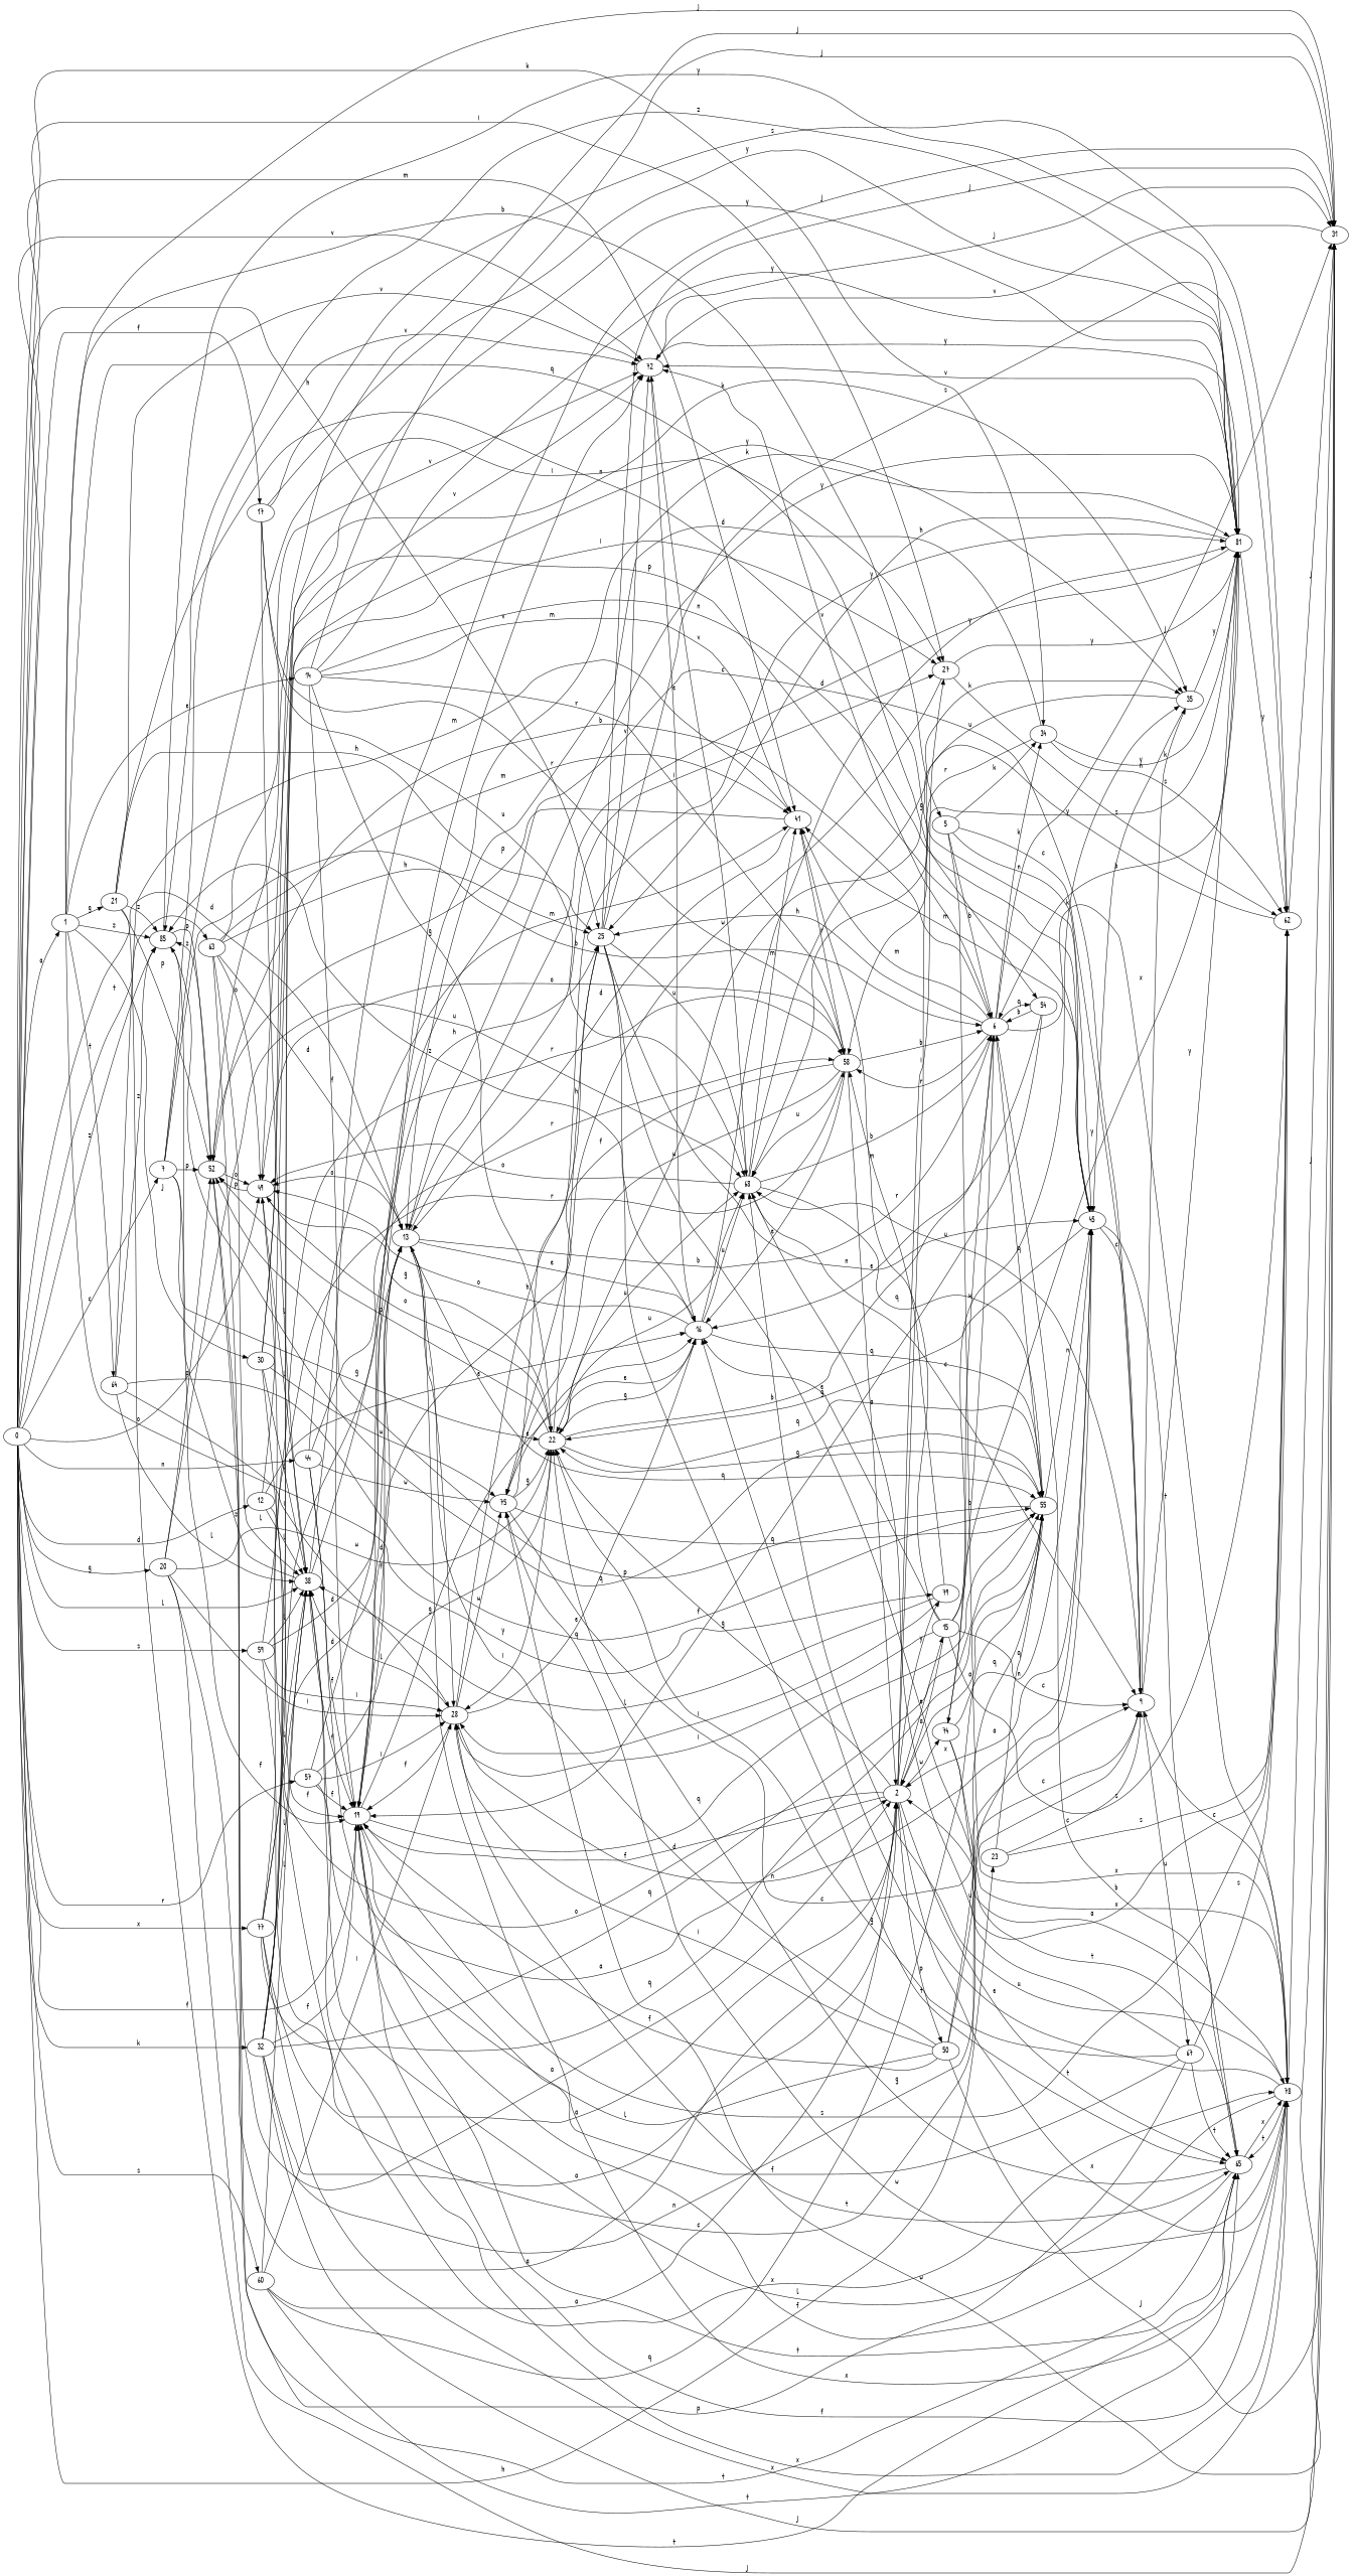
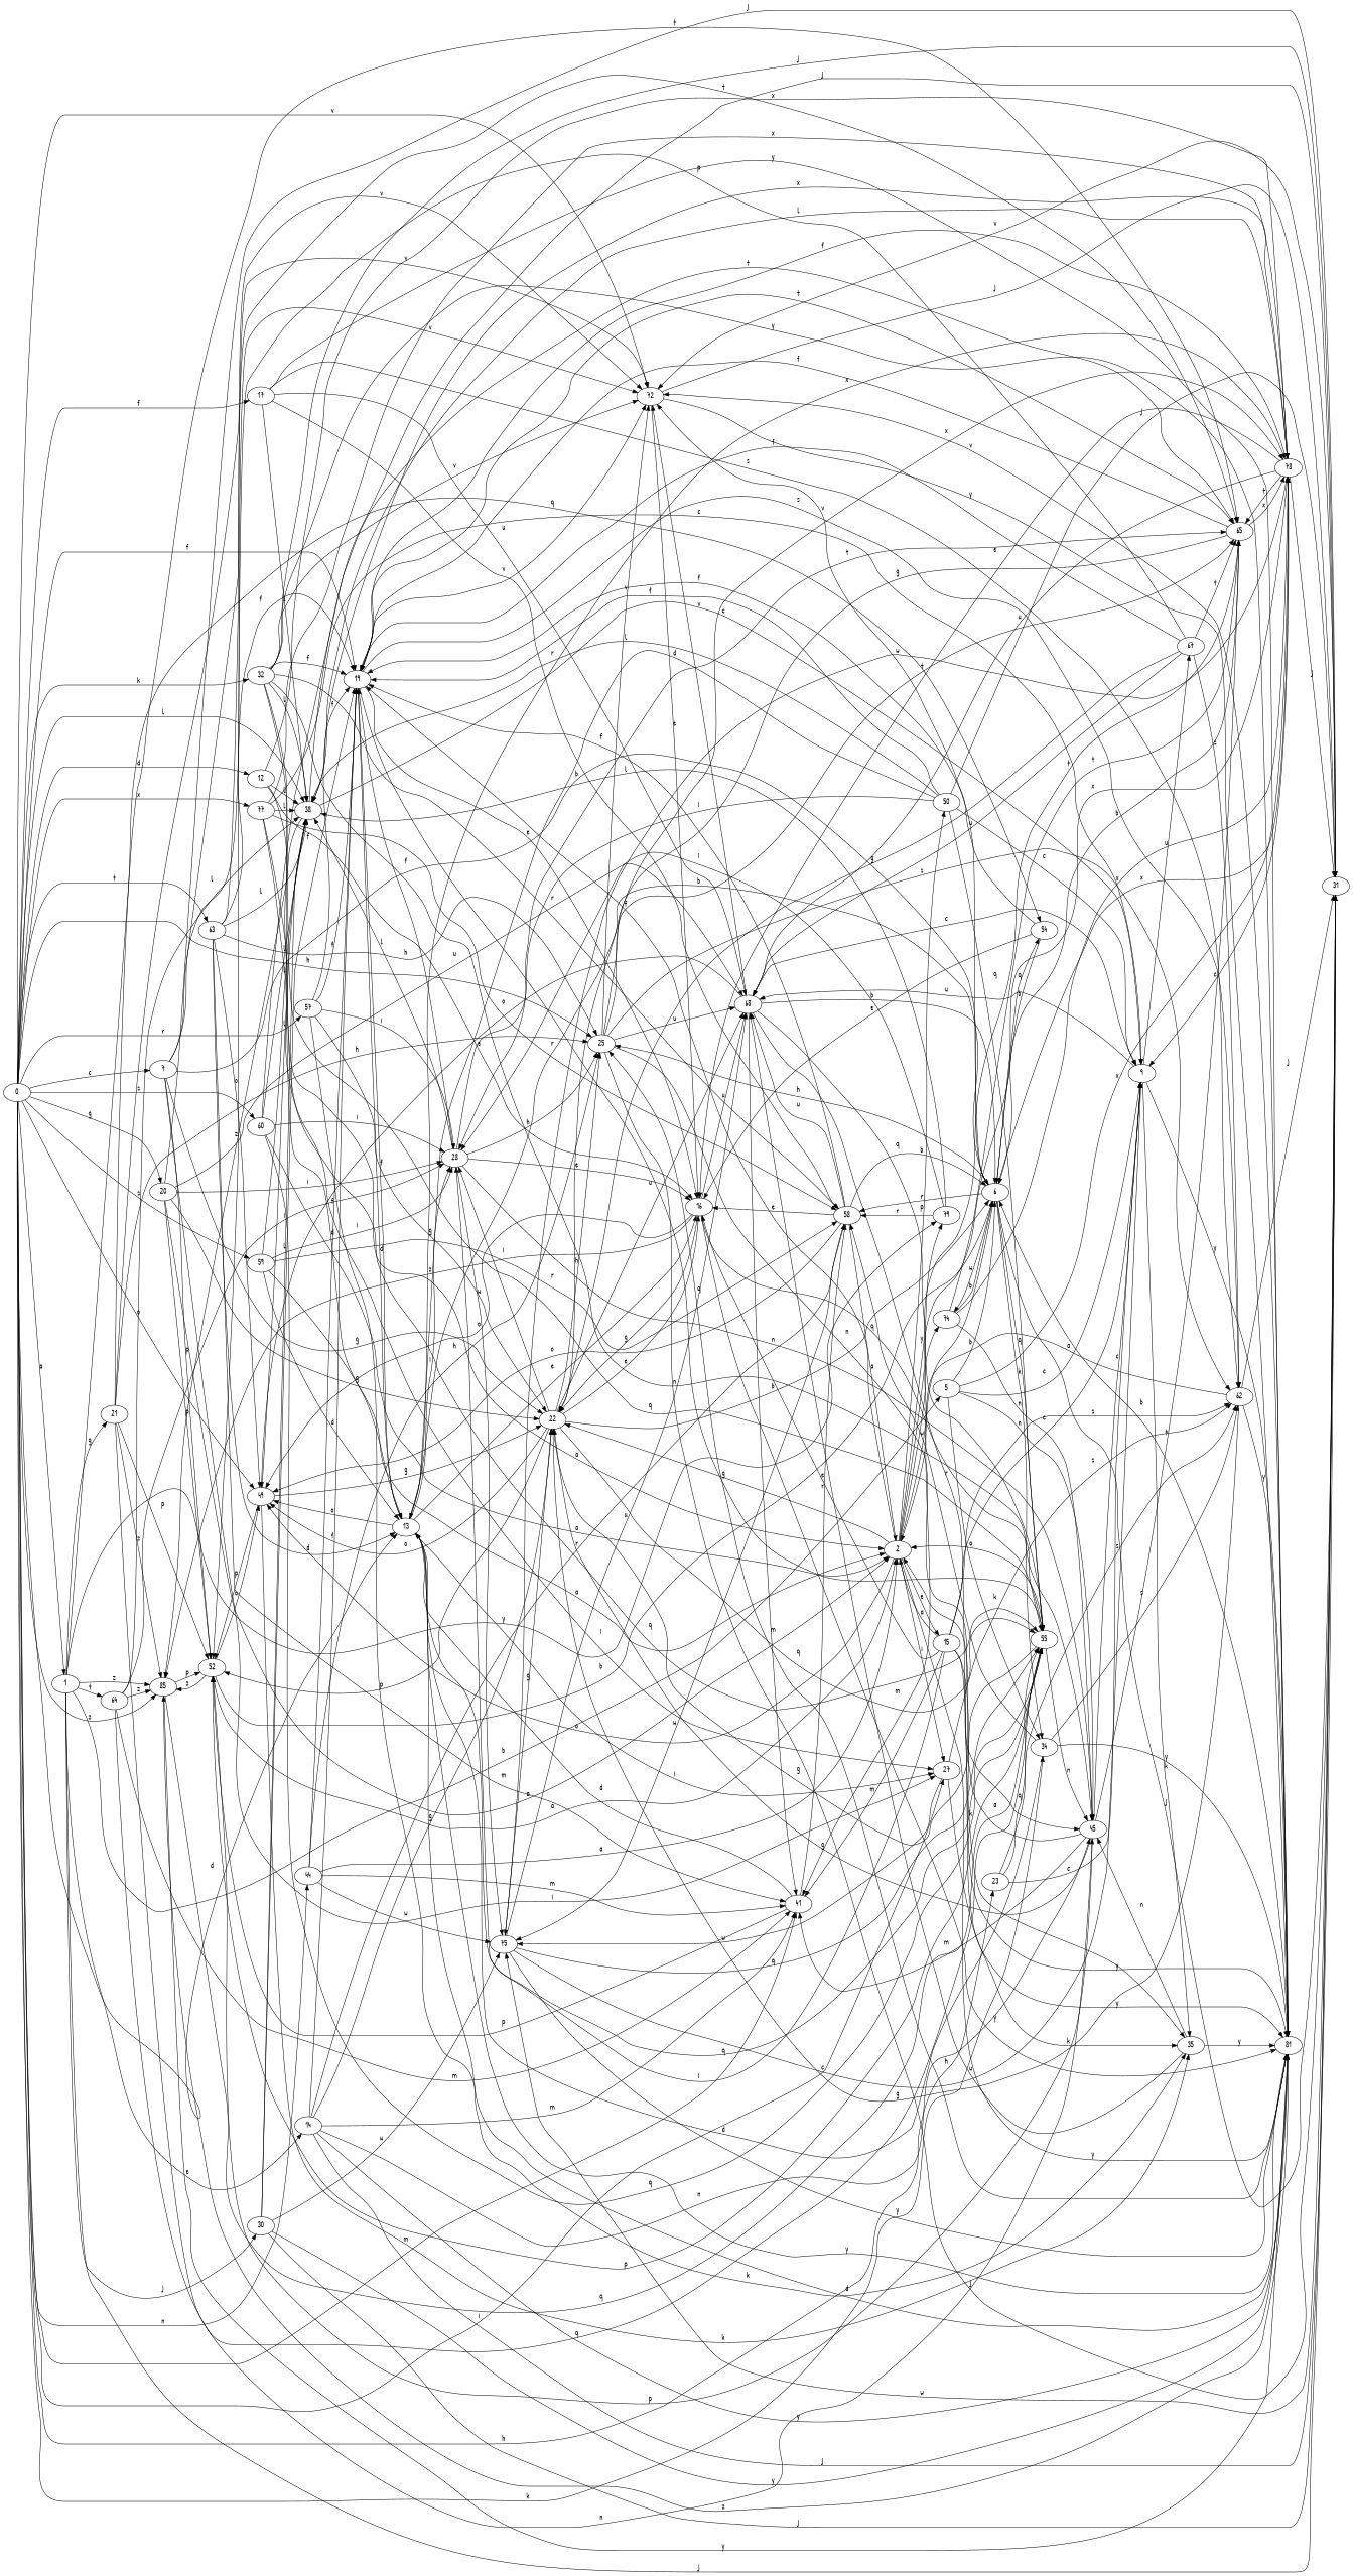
  strict digraph {
    fontname="Patrick Hand"
    rankdir=LR
    node [fontname="Patrick Hand"]
    edge [fontname="Patrick Hand"]
    0
    1
    7
    12
    13
    17
    19
    20
    23
    25
    27
    32
    34
    38
    41
    44
    49
    57
    59
    60
    63
    72
    77
    85
    5
    14
    21
    30
    31
    54
    64
    79
    22
    6
    52
    78
    16
    81
    55
    28
    58
    68
    62
    65
    2
    9
    45
    75
    35
    15
    50
    74
    67
    0 -> 1 [label=a]
    0 -> 7 [label=c]
    0 -> 12 [label=d]
    0 -> 13 [label=d]
    0 -> 17 [label=f]
    0 -> 19 [label=f]
    0 -> 20 [label=g]
    0 -> 23 [label=h]
    0 -> 25 [label=h]
    0 -> 27 [label=i]
    0 -> 32 [label=k]
    0 -> 34 [label=k]
    0 -> 38 [label=l]
    0 -> 41 [label=m]
    0 -> 44 [label=n]
    0 -> 49 [label=o]
    0 -> 57 [label=r]
    0 -> 59 [label=s]
    0 -> 60 [label=s]
    0 -> 63 [label=t]
    0 -> 72 [label=v]
    0 -> 77 [label=x]
    0 -> 85 [label=z]
    1 -> 85 [label=z]
    1 -> 5 [label=b]
    1 -> 14 [label=e]
    1 -> 21 [label=g]
    1 -> 30 [label=j]
    1 -> 31 [label=j]
    1 -> 54 [label=q]
    1 -> 64 [label=t]
    1 -> 79 [label=y]
    7 -> 19 [label=f]
    7 -> 27 [label=i]
    7 -> 72 [label=v]
    7 -> 22 [label=g]
    7 -> 6 [label=b]
    7 -> 52 [label=p]
    12 -> 27 [label=i]
    12 -> 38 [label=l]
    12 -> 78 [label=x]
    12 -> 16 [label=e]
    13 -> 19 [label=f]
    13 -> 27 [label=i]
    13 -> 49 [label=o]
    13 -> 6 [label=b]
    13 -> 78 [label=x]
    13 -> 16 [label=e]
    13 -> 81 [label=y]
    13 -> 55 [label=q]
    13 -> 28 [label=i]
    17 -> 38 [label=l]
    17 -> 81 [label=y]
    17 -> 58 [label=r]
    17 -> 68 [label=u]
    17 -> 62 [label=s]
    19 -> 13 [label=d]
    19 -> 72 [label=v]
    19 -> 16 [label=e]
    19 -> 55 [label=q]
    19 -> 62 [label=s]
    19 -> 65 [label=t]
    20 -> 31 [label=j]
-   20 -> 22 [label=w]
+   20 -> 22 [label=g]
    20 -> 52 [label=p]
    20 -> 28 [label=i]
    20 -> 68 [label=u]
    20 -> 2 [label=a]
    23 -> 55 [label=q]
    23 -> 62 [label=s]
    23 -> 9 [label=c]
    25 -> 72 [label=v]
    25 -> 31 [label=j]
    25 -> 78 [label=x]
    25 -> 68 [label=u]
    25 -> 62 [label=s]
    25 -> 65 [label=t]
    25 -> 45 [label=n]
    27 -> 81 [label=y]
    27 -> 62 [label=s]
    27 -> 75 [label=w]
    32 -> 19 [label=f]
    32 -> 38 [label=l]
    32 -> 72 [label=v]
    32 -> 31 [label=j]
    32 -> 81 [label=y]
    32 -> 55 [label=q]
    32 -> 58 [label=r]
    32 -> 2 [label=a]
    32 -> 45 [label=n]
    34 -> 13 [label=d]
    34 -> 81 [label=y]
    34 -> 58 [label=r]
    34 -> 62 [label=s]
    38 -> 19 [label=f]
    38 -> 85 [label=z]
    38 -> 31 [label=j]
    38 -> 9 [label=c]
    41 -> 13 [label=d]
    41 -> 52 [label=p]
    41 -> 58 [label=r]
    44 -> 19 [label=f]
    44 -> 25 [label=h]
    44 -> 41 [label=m]
    44 -> 2 [label=a]
    44 -> 75 [label=w]
    49 -> 38 [label=l]
    49 -> 22 [label=g]
    49 -> 52 [label=p]
    49 -> 35 [label=k]
    57 -> 19 [label=f]
    57 -> 22 [label=g]
    57 -> 78 [label=x]
    57 -> 28 [label=i]
    57 -> 35 [label=k]
    59 -> 13 [label=d]
    59 -> 38 [label=l]
    59 -> 28 [label=i]
    59 -> 58 [label=r]
    59 -> 2 [label=a]
    60 -> 38 [label=l]
    60 -> 55 [label=q]
    60 -> 28 [label=i]
    60 -> 65 [label=t]
    60 -> 2 [label=a]
    63 -> 13 [label=d]
    63 -> 25 [label=h]
    63 -> 38 [label=l]
    63 -> 41 [label=m]
    63 -> 49 [label=o]
    63 -> 72 [label=v]
    63 -> 65 [label=t]
    72 -> 31 [label=j]
    72 -> 16 [label=e]
    72 -> 81 [label=y]
    77 -> 13 [label=d]
    77 -> 38 [label=l]
    77 -> 78 [label=x]
    77 -> 55 [label=q]
    77 -> 58 [label=r]
    77 -> 9 [label=c]
    85 -> 52 [label=p]
    85 -> 81 [label=y]
    85 -> 55 [label=q]
    5 -> 34 [label=k]
    5 -> 6 [label=b]
    5 -> 78 [label=x]
    5 -> 9 [label=c]
    5 -> 45 [label=n]
    14 -> 19 [label=f]
    14 -> 41 [label=m]
    14 -> 31 [label=j]
    14 -> 22 [label=g]
    14 -> 81 [label=y]
    14 -> 58 [label=r]
    14 -> 45 [label=n]
    21 -> 25 [label=h]
    21 -> 72 [label=v]
    21 -> 85 [label=z]
    21 -> 52 [label=p]
    21 -> 65 [label=t]
    21 -> 45 [label=n]
    30 -> 19 [label=f]
    30 -> 38 [label=l]
    30 -> 31 [label=j]
    30 -> 81 [label=y]
    30 -> 75 [label=w]
    31 -> 72 [label=v]
    31 -> 75 [label=w]
    54 -> 19 [label=f]
    54 -> 6 [label=b]
    54 -> 16 [label=e]
    64 -> 38 [label=l]
    64 -> 41 [label=m]
    64 -> 85 [label=z]
    64 -> 55 [label=q]
    64 -> 28 [label=i]
    79 -> 38 [label=l]
    79 -> 28 [label=i]
    79 -> 58 [label=r]
    22 -> 25 [label=h]
    22 -> 49 [label=o]
    22 -> 6 [label=b]
    22 -> 52 [label=p]
    22 -> 16 [label=e]
    22 -> 55 [label=q]
    22 -> 28 [label=i]
    22 -> 68 [label=u]
    6 -> 25 [label=h]
    6 -> 34 [label=k]
    6 -> 41 [label=m]
    6 -> 72 [label=v]
    6 -> 31 [label=j]
    6 -> 54 [label=q]
    6 -> 78 [label=x]
    6 -> 55 [label=q]
    6 -> 58 [label=r]
    6 -> 74 [label=w]
    52 -> 49 [label=o]
    52 -> 85 [label=z]
    52 -> 6 [label=b]
    52 -> 2 [label=a]
    78 -> 19 [label=f]
    78 -> 38 [label=l]
    78 -> 31 [label=j]
    78 -> 16 [label=e]
    78 -> 68 [label=u]
    78 -> 65 [label=t]
    78 -> 9 [label=c]
    78 -> 75 [label=w]
    16 -> 49 [label=o]
    16 -> 85 [label=z]
    16 -> 22 [label=g]
    16 -> 81 [label=y]
    16 -> 55 [label=q]
    16 -> 68 [label=u]
    81 -> 13 [label=d]
    81 -> 25 [label=h]
    81 -> 72 [label=v]
    81 -> 85 [label=z]
    81 -> 6 [label=b]
    55 -> 22 [label=g]
    55 -> 52 [label=p]
    55 -> 2 [label=a]
    55 -> 45 [label=n]
    28 -> 19 [label=f]
    28 -> 25 [label=h]
    28 -> 38 [label=l]
    28 -> 16 [label=e]
    28 -> 65 [label=t]
    28 -> 45 [label=n]
    28 -> 75 [label=w]
    58 -> 19 [label=f]
    58 -> 49 [label=o]
    58 -> 6 [label=b]
    58 -> 16 [label=e]
    58 -> 68 [label=u]
    58 -> 2 [label=a]
    58 -> 75 [label=w]
    68 -> 41 [label=m]
    68 -> 49 [label=o]
    68 -> 72 [label=v]
    68 -> 6 [label=b]
    68 -> 55 [label=q]
    68 -> 9 [label=c]
    68 -> 35 [label=k]
    62 -> 31 [label=j]
    62 -> 22 [label=g]
-   81 -> 62 [label=y]
+   62 -> 81 [label=y]
    62 -> 2 [label=a]
    65 -> 19 [label=f]
    65 -> 22 [label=g]
    65 -> 6 [label=b]
    65 -> 78 [label=x]
    2 -> 19 [label=f]
    2 -> 27 [label=i]
    2 -> 49 [label=o]
    2 -> 79 [label=y]
    2 -> 22 [label=g]
    2 -> 78 [label=x]
    2 -> 81 [label=y]
    2 -> 65 [label=t]
    2 -> 15 [label=e]
    2 -> 50 [label=p]
    2 -> 74 [label=w]
    9 -> 81 [label=y]
    9 -> 68 [label=u]
    9 -> 35 [label=k]
    9 -> 67 [label=u]
    45 -> 41 [label=m]
    45 -> 22 [label=g]
    45 -> 52 [label=p]
    45 -> 65 [label=t]
    45 -> 2 [label=a]
    45 -> 9 [label=c]
    75 -> 22 [label=g]
    75 -> 81 [label=y]
    75 -> 55 [label=q]
    75 -> 68 [label=u]
    75 -> 9 [label=c]
    35 -> 81 [label=y]
    35 -> 68 [label=u]
    35 -> 45 [label=n]
    15 -> 41 [label=m]
    15 -> 16 [label=e]
    15 -> 81 [label=y]
    15 -> 28 [label=i]
    15 -> 62 [label=s]
    15 -> 2 [label=a]
    15 -> 9 [label=c]
    15 -> 35 [label=k]
    50 -> 13 [label=d]
    50 -> 19 [label=f]
    50 -> 38 [label=l]
    50 -> 31 [label=j]
    50 -> 55 [label=q]
    50 -> 28 [label=i]
    50 -> 9 [label=c]
    74 -> 6 [label=b]
    74 -> 78 [label=x]
    74 -> 65 [label=t]
    74 -> 45 [label=n]
    67 -> 19 [label=f]
    67 -> 22 [label=g]
    67 -> 52 [label=p]
    67 -> 68 [label=u]
    67 -> 62 [label=s]
    67 -> 65 [label=t]
  }
